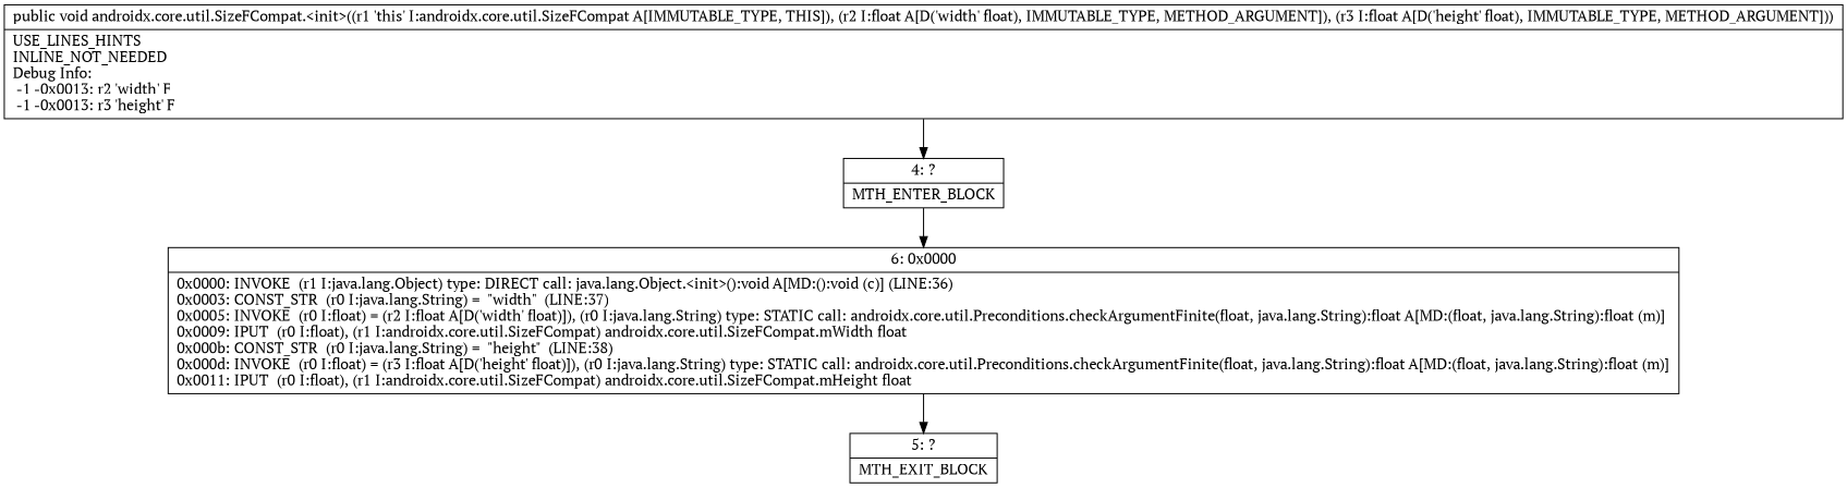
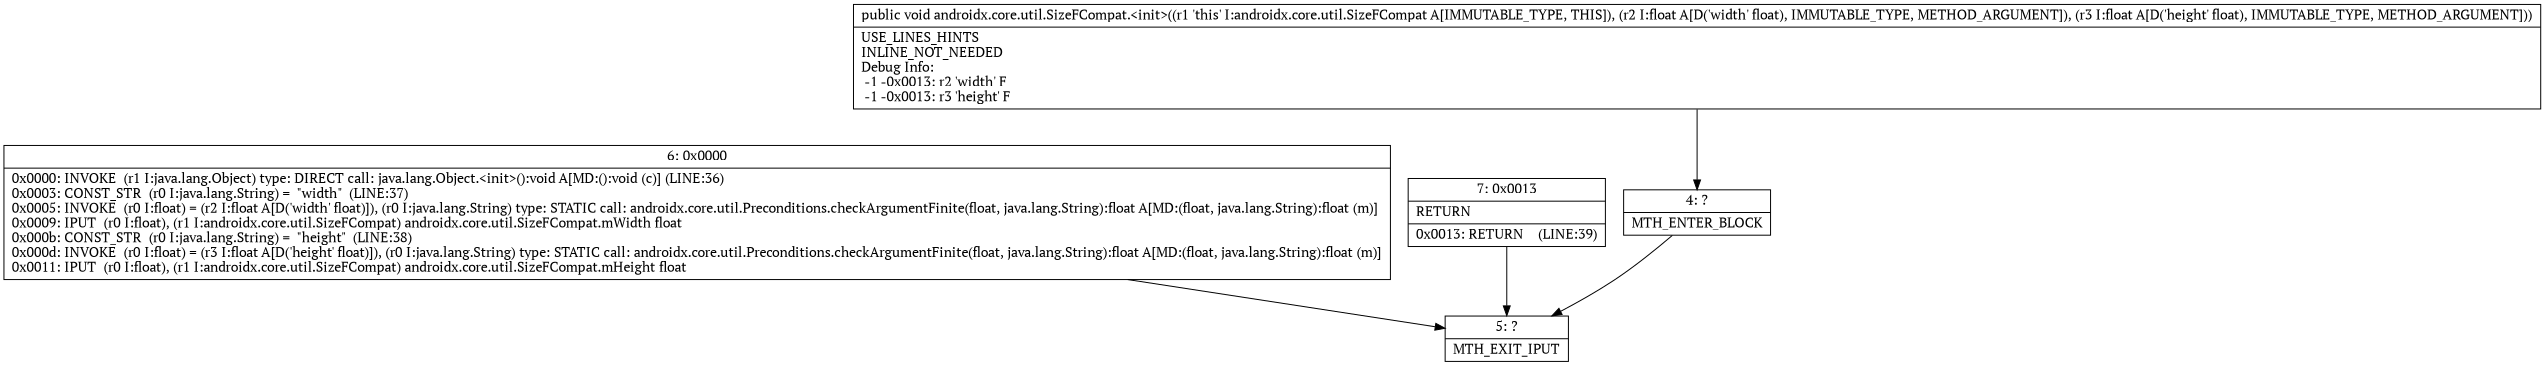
  digraph {
    fontname="PT Serif"
    node [fontname="PT Serif" shape=record]
    edge [fontname="PT Serif"]
    n1 [label="{4\:\ ?|MTH_ENTER_BLOCK\l}"]
    n2 [label="{6\:\ 0x0000|0x0000: INVOKE  (r1 I:java.lang.Object) type: DIRECT call: java.lang.Object.\<init\>():void A[MD:():void (c)] (LINE:36)\l0x0003: CONST_STR  (r0 I:java.lang.String) =  \"width\"  (LINE:37)\l0x0005: INVOKE  (r0 I:float) = (r2 I:float A[D('width' float)]), (r0 I:java.lang.String) type: STATIC call: androidx.core.util.Preconditions.checkArgumentFinite(float, java.lang.String):float A[MD:(float, java.lang.String):float (m)]\l0x0009: IPUT  (r0 I:float), (r1 I:androidx.core.util.SizeFCompat) androidx.core.util.SizeFCompat.mWidth float \l0x000b: CONST_STR  (r0 I:java.lang.String) =  \"height\"  (LINE:38)\l0x000d: INVOKE  (r0 I:float) = (r3 I:float A[D('height' float)]), (r0 I:java.lang.String) type: STATIC call: androidx.core.util.Preconditions.checkArgumentFinite(float, java.lang.String):float A[MD:(float, java.lang.String):float (m)]\l0x0011: IPUT  (r0 I:float), (r1 I:androidx.core.util.SizeFCompat) androidx.core.util.SizeFCompat.mHeight float \l}"]
-   n3 [label="{5\:\ ?|MTH_EXIT_BLOCK\l}"]
+   n3 [label="{5\:\ ?|MTH_EXIT_IPUT\l}"]
+   n4 [label="{7\:\ 0x0013|RETURN\l|0x0013: RETURN    (LINE:39)\l}"]
    n5 [label="{public void androidx.core.util.SizeFCompat.\<init\>((r1 'this' I:androidx.core.util.SizeFCompat A[IMMUTABLE_TYPE, THIS]), (r2 I:float A[D('width' float), IMMUTABLE_TYPE, METHOD_ARGUMENT]), (r3 I:float A[D('height' float), IMMUTABLE_TYPE, METHOD_ARGUMENT]))  | USE_LINES_HINTS\lINLINE_NOT_NEEDED\lDebug Info:\l  \-1 \-0x0013: r2 'width' F\l  \-1 \-0x0013: r3 'height' F\l}"]
-   n1 -> n2
+   n1 -> n3
    n2 -> n3
+   n4 -> n3
    n5 -> n1
  }
